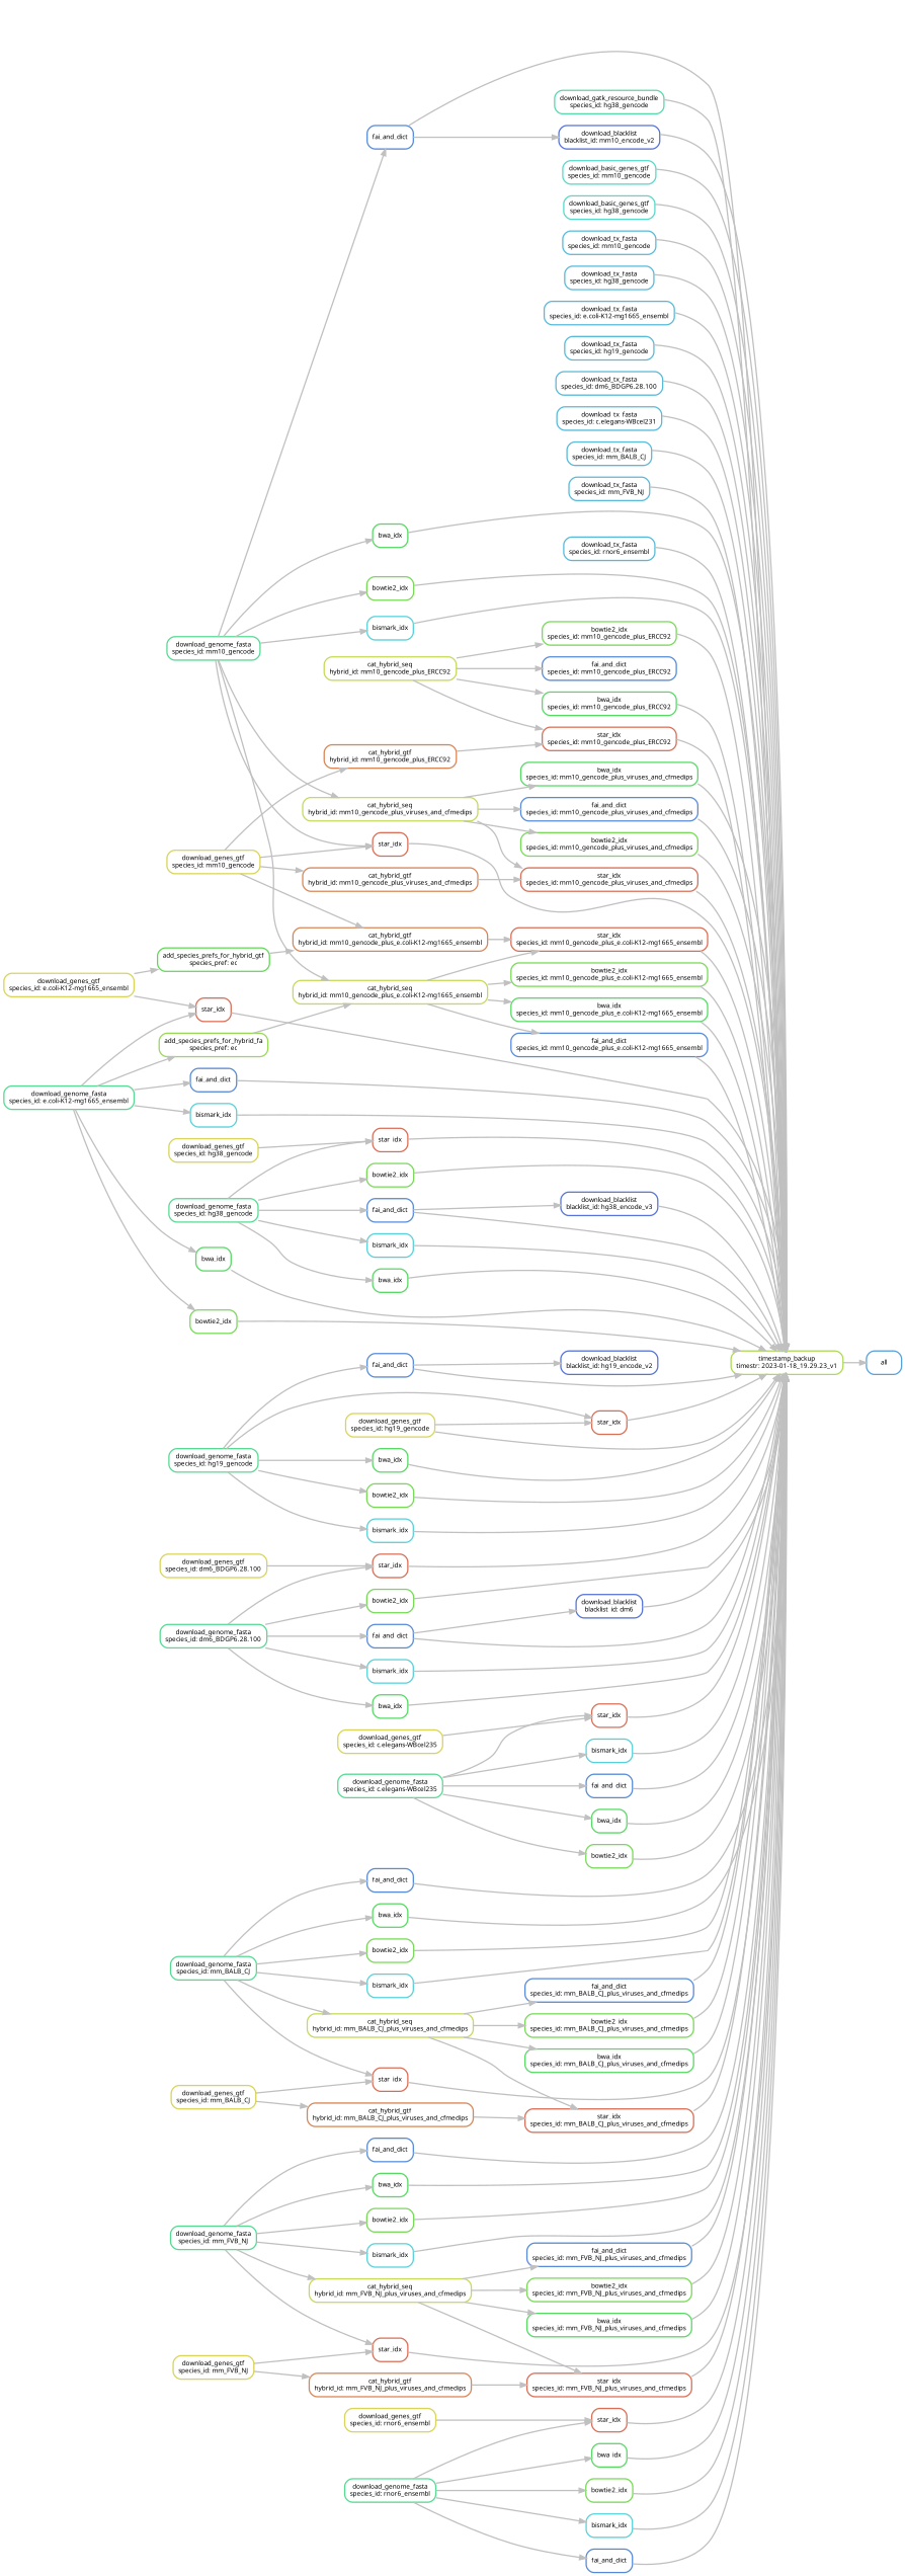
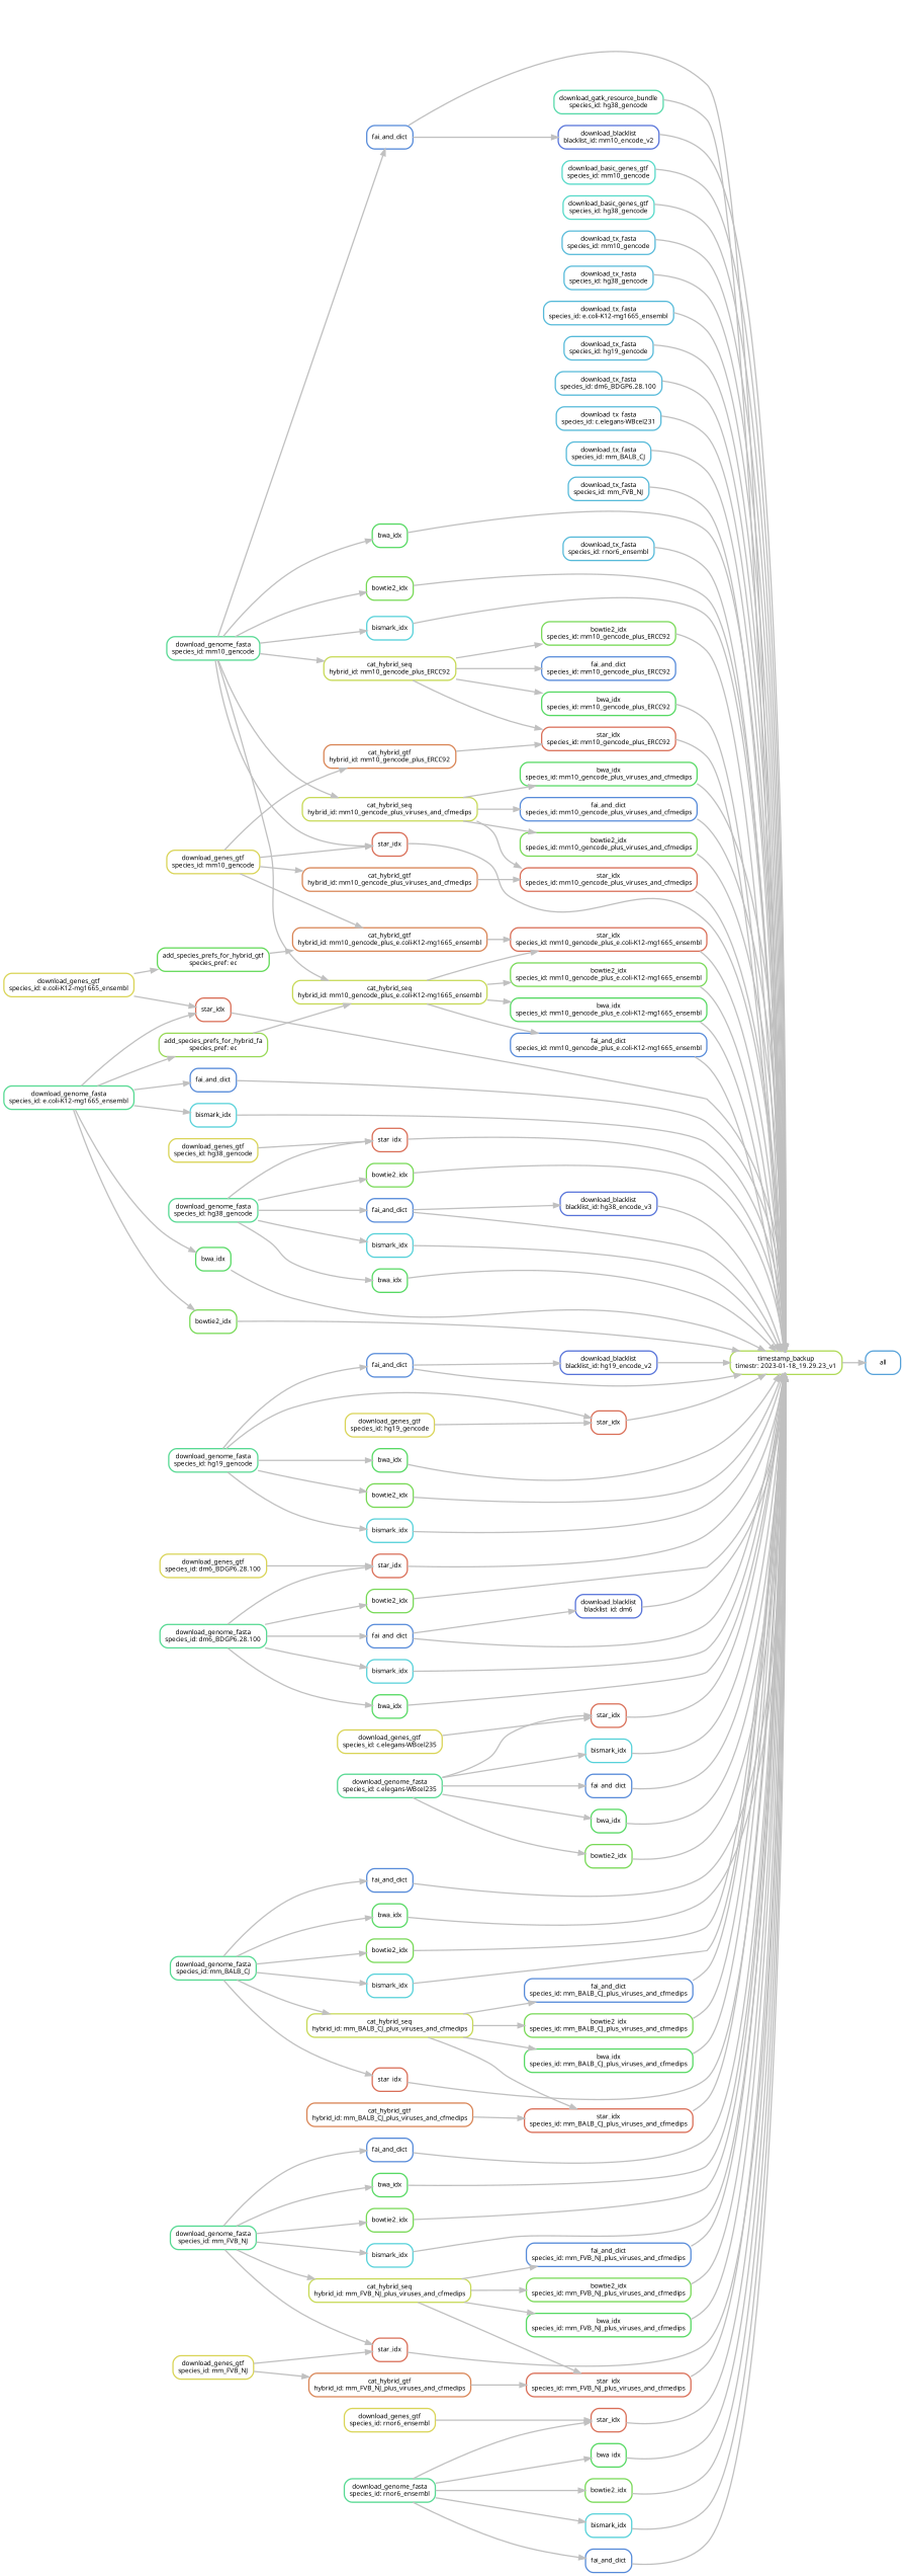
  digraph {
    bgcolor=white
    rankdir=LR
    node [color="0.60 0.6 0.85" fontname=sans fontsize=10 penwidth=2 shape=box style=rounded]
    edge [color=grey penwidth=2]
    n1 [color="0.57 0.6 0.85" label=all]
    n2 [color="0.22 0.6 0.85" label="timestamp_backup\ntimestr: 2023-01-18_19.29.23_v1"]
    n3 [color="0.48 0.6 0.85" label="download_basic_genes_gtf\nspecies_id: mm10_gencode"]
    n4 [color="0.48 0.6 0.85" label="download_basic_genes_gtf\nspecies_id: hg38_gencode"]
    n5 [color="0.54 0.6 0.85" label="download_tx_fasta\nspecies_id: mm10_gencode"]
    n6 [color="0.54 0.6 0.85" label="download_tx_fasta\nspecies_id: hg38_gencode"]
    n7 [color="0.54 0.6 0.85" label="download_tx_fasta\nspecies_id: e.coli-K12-mg1665_ensembl"]
    n8 [color="0.54 0.6 0.85" label="download_tx_fasta\nspecies_id: hg19_gencode"]
    n9 [color="0.54 0.6 0.85" label="download_tx_fasta\nspecies_id: dm6_BDGP6.28.100"]
    n10 [color="0.54 0.6 0.85" label="download_tx_fasta\nspecies_id: c.elegans-WBcel231"]
    n11 [color="0.54 0.6 0.85" label="download_tx_fasta\nspecies_id: mm_BALB_CJ"]
    n12 [color="0.54 0.6 0.85" label="download_tx_fasta\nspecies_id: mm_FVB_NJ"]
    n13 [color="0.54 0.6 0.85" label="download_tx_fasta\nspecies_id: rnor6_ensembl"]
    n14 [label=fai_and_dict]
    n15 [color="0.63 0.6 0.85" label="download_blacklist\nblacklist_id: mm10_encode_v2"]
    n16 [color="0.41 0.6 0.85" label="download_genome_fasta\nspecies_id: mm10_gencode"]
    n17 [color="0.03 0.6 0.85" label=star_idx]
    n18 [color="0.35 0.6 0.85" label=bwa_idx]
    n19 [color="0.29 0.6 0.85" label=bowtie2_idx]
    n20 [color="0.51 0.6 0.85" label=bismark_idx]
    n21 [color="0.19 0.6 0.85" label="cat_hybrid_seq\nhybrid_id: mm10_gencode_plus_ERCC92"]
    n22 [color="0.19 0.6 0.85" label="cat_hybrid_seq\nhybrid_id: mm10_gencode_plus_e.coli-K12-mg1665_ensembl"]
    n23 [color="0.19 0.6 0.85" label="cat_hybrid_seq\nhybrid_id: mm10_gencode_plus_viruses_and_cfmedips"]
    n24 [color="0.35 0.6 0.85" label="bwa_idx\nspecies_id: mm10_gencode_plus_ERCC92"]
    n25 [label="fai_and_dict\nspecies_id: mm10_gencode_plus_ERCC92"]
    n26 [color="0.03 0.6 0.85" label="star_idx\nspecies_id: mm10_gencode_plus_ERCC92"]
    n27 [color="0.29 0.6 0.85" label="bowtie2_idx\nspecies_id: mm10_gencode_plus_ERCC92"]
    n28 [color="0.35 0.6 0.85" label="bwa_idx\nspecies_id: mm10_gencode_plus_e.coli-K12-mg1665_ensembl"]
    n29 [label="fai_and_dict\nspecies_id: mm10_gencode_plus_e.coli-K12-mg1665_ensembl"]
    n30 [color="0.03 0.6 0.85" label="star_idx\nspecies_id: mm10_gencode_plus_e.coli-K12-mg1665_ensembl"]
    n31 [color="0.29 0.6 0.85" label="bowtie2_idx\nspecies_id: mm10_gencode_plus_e.coli-K12-mg1665_ensembl"]
    n32 [color="0.35 0.6 0.85" label="bwa_idx\nspecies_id: mm10_gencode_plus_viruses_and_cfmedips"]
    n33 [label="fai_and_dict\nspecies_id: mm10_gencode_plus_viruses_and_cfmedips"]
    n34 [color="0.03 0.6 0.85" label="star_idx\nspecies_id: mm10_gencode_plus_viruses_and_cfmedips"]
    n35 [color="0.29 0.6 0.85" label="bowtie2_idx\nspecies_id: mm10_gencode_plus_viruses_and_cfmedips"]
    n36 [label=fai_and_dict]
    n37 [color="0.63 0.6 0.85" label="download_blacklist\nblacklist_id: hg38_encode_v3"]
    n38 [color="0.41 0.6 0.85" label="download_genome_fasta\nspecies_id: hg38_gencode"]
    n39 [color="0.03 0.6 0.85" label=star_idx]
    n40 [color="0.35 0.6 0.85" label=bwa_idx]
    n41 [color="0.29 0.6 0.85" label=bowtie2_idx]
    n42 [color="0.51 0.6 0.85" label=bismark_idx]
    n43 [label=fai_and_dict]
    n44 [color="0.41 0.6 0.85" label="download_genome_fasta\nspecies_id: e.coli-K12-mg1665_ensembl"]
    n45 [color="0.03 0.6 0.85" label=star_idx]
    n46 [color="0.35 0.6 0.85" label=bwa_idx]
    n47 [color="0.29 0.6 0.85" label=bowtie2_idx]
    n48 [color="0.51 0.6 0.85" label=bismark_idx]
    n49 [color="0.25 0.6 0.85" label="add_species_prefs_for_hybrid_fa\nspecies_pref: ec"]
    n50 [label=fai_and_dict]
    n51 [color="0.63 0.6 0.85" label="download_blacklist\nblacklist_id: hg19_encode_v2"]
    n52 [color="0.41 0.6 0.85" label="download_genome_fasta\nspecies_id: hg19_gencode"]
    n53 [color="0.03 0.6 0.85" label=star_idx]
    n54 [color="0.35 0.6 0.85" label=bwa_idx]
    n55 [color="0.29 0.6 0.85" label=bowtie2_idx]
    n56 [color="0.51 0.6 0.85" label=bismark_idx]
    n57 [label=fai_and_dict]
    n58 [color="0.63 0.6 0.85" label="download_blacklist\nblacklist_id: dm6"]
    n59 [color="0.41 0.6 0.85" label="download_genome_fasta\nspecies_id: dm6_BDGP6.28.100"]
    n60 [color="0.03 0.6 0.85" label=star_idx]
    n61 [color="0.35 0.6 0.85" label=bwa_idx]
    n62 [color="0.29 0.6 0.85" label=bowtie2_idx]
    n63 [color="0.51 0.6 0.85" label=bismark_idx]
    n64 [label=fai_and_dict]
    n65 [color="0.41 0.6 0.85" label="download_genome_fasta\nspecies_id: c.elegans-WBcel235"]
    n66 [color="0.03 0.6 0.85" label=star_idx]
    n67 [color="0.35 0.6 0.85" label=bwa_idx]
    n68 [color="0.29 0.6 0.85" label=bowtie2_idx]
    n69 [color="0.51 0.6 0.85" label=bismark_idx]
    n70 [label=fai_and_dict]
    n71 [color="0.41 0.6 0.85" label="download_genome_fasta\nspecies_id: mm_BALB_CJ"]
    n72 [color="0.03 0.6 0.85" label=star_idx]
    n73 [color="0.35 0.6 0.85" label=bwa_idx]
    n74 [color="0.29 0.6 0.85" label=bowtie2_idx]
    n75 [color="0.51 0.6 0.85" label=bismark_idx]
    n76 [color="0.19 0.6 0.85" label="cat_hybrid_seq\nhybrid_id: mm_BALB_CJ_plus_viruses_and_cfmedips"]
    n77 [color="0.35 0.6 0.85" label="bwa_idx\nspecies_id: mm_BALB_CJ_plus_viruses_and_cfmedips"]
    n78 [label="fai_and_dict\nspecies_id: mm_BALB_CJ_plus_viruses_and_cfmedips"]
    n79 [color="0.03 0.6 0.85" label="star_idx\nspecies_id: mm_BALB_CJ_plus_viruses_and_cfmedips"]
    n80 [color="0.29 0.6 0.85" label="bowtie2_idx\nspecies_id: mm_BALB_CJ_plus_viruses_and_cfmedips"]
    n81 [label=fai_and_dict]
    n82 [color="0.41 0.6 0.85" label="download_genome_fasta\nspecies_id: mm_FVB_NJ"]
    n83 [color="0.03 0.6 0.85" label=star_idx]
    n84 [color="0.35 0.6 0.85" label=bwa_idx]
    n85 [color="0.29 0.6 0.85" label=bowtie2_idx]
    n86 [color="0.51 0.6 0.85" label=bismark_idx]
    n87 [color="0.19 0.6 0.85" label="cat_hybrid_seq\nhybrid_id: mm_FVB_NJ_plus_viruses_and_cfmedips"]
    n88 [color="0.35 0.6 0.85" label="bwa_idx\nspecies_id: mm_FVB_NJ_plus_viruses_and_cfmedips"]
    n89 [label="fai_and_dict\nspecies_id: mm_FVB_NJ_plus_viruses_and_cfmedips"]
    n90 [color="0.03 0.6 0.85" label="star_idx\nspecies_id: mm_FVB_NJ_plus_viruses_and_cfmedips"]
    n91 [color="0.29 0.6 0.85" label="bowtie2_idx\nspecies_id: mm_FVB_NJ_plus_viruses_and_cfmedips"]
    n92 [label=fai_and_dict]
    n93 [color="0.41 0.6 0.85" label="download_genome_fasta\nspecies_id: rnor6_ensembl"]
    n94 [color="0.03 0.6 0.85" label=star_idx]
    n95 [color="0.35 0.6 0.85" label=bwa_idx]
    n96 [color="0.29 0.6 0.85" label=bowtie2_idx]
    n97 [color="0.51 0.6 0.85" label=bismark_idx]
    n98 [color="0.16 0.6 0.85" label="download_genes_gtf\nspecies_id: mm10_gencode"]
    n99 [color="0.06 0.6 0.85" label="cat_hybrid_gtf\nhybrid_id: mm10_gencode_plus_ERCC92"]
    n100 [color="0.06 0.6 0.85" label="cat_hybrid_gtf\nhybrid_id: mm10_gencode_plus_e.coli-K12-mg1665_ensembl"]
    n101 [color="0.06 0.6 0.85" label="cat_hybrid_gtf\nhybrid_id: mm10_gencode_plus_viruses_and_cfmedips"]
    n102 [color="0.16 0.6 0.85" label="download_genes_gtf\nspecies_id: hg38_gencode"]
    n103 [color="0.16 0.6 0.85" label="download_genes_gtf\nspecies_id: e.coli-K12-mg1665_ensembl"]
    n104 [color="0.32 0.6 0.85" label="add_species_prefs_for_hybrid_gtf\nspecies_pref: ec"]
    n105 [color="0.16 0.6 0.85" label="download_genes_gtf\nspecies_id: hg19_gencode"]
    n106 [color="0.16 0.6 0.85" label="download_genes_gtf\nspecies_id: dm6_BDGP6.28.100"]
    n107 [color="0.16 0.6 0.85" label="download_genes_gtf\nspecies_id: c.elegans-WBcel235"]
-   n108 [color="0.16 0.6 0.85" label="download_genes_gtf\nspecies_id: mm_BALB_CJ"]
    n109 [color="0.06 0.6 0.85" label="cat_hybrid_gtf\nhybrid_id: mm_BALB_CJ_plus_viruses_and_cfmedips"]
    n110 [color="0.16 0.6 0.85" label="download_genes_gtf\nspecies_id: mm_FVB_NJ"]
    n111 [color="0.06 0.6 0.85" label="cat_hybrid_gtf\nhybrid_id: mm_FVB_NJ_plus_viruses_and_cfmedips"]
    n112 [color="0.16 0.6 0.85" label="download_genes_gtf\nspecies_id: rnor6_ensembl"]
    n113 [color="0.44 0.6 0.85" label="download_gatk_resource_bundle\nspecies_id: hg38_gencode"]
    n2 -> n1
    n3 -> n2
    n4 -> n2
    n5 -> n2
    n6 -> n2
    n7 -> n2
    n8 -> n2
    n9 -> n2
    n10 -> n2
    n11 -> n2
    n12 -> n2
    n13 -> n2
    n14 -> n2
    n14 -> n15
    n15 -> n2
    n16 -> n14
    n16 -> n17
    n16 -> n18
    n16 -> n19
    n16 -> n20
+   n16 -> n21
    n16 -> n22
    n16 -> n23
    n17 -> n2
    n18 -> n2
    n19 -> n2
    n20 -> n2
    n21 -> n24
    n21 -> n25
    n21 -> n26
    n21 -> n27
    n22 -> n28
    n22 -> n29
    n22 -> n30
    n22 -> n31
    n23 -> n32
    n23 -> n33
    n23 -> n34
    n23 -> n35
    n24 -> n2
    n26 -> n2
    n27 -> n2
    n28 -> n2
    n29 -> n2
    n30 -> n2
    n31 -> n2
    n32 -> n2
    n33 -> n2
    n34 -> n2
    n35 -> n2
    n36 -> n2
    n36 -> n37
    n37 -> n2
    n38 -> n36
    n38 -> n39
    n38 -> n40
    n38 -> n41
    n38 -> n42
    n39 -> n2
    n40 -> n2
    n41 -> n2
    n42 -> n2
    n43 -> n2
    n44 -> n43
    n44 -> n45
    n44 -> n46
    n44 -> n47
    n44 -> n48
    n44 -> n49
    n45 -> n2
    n46 -> n2
    n47 -> n2
    n48 -> n2
    n49 -> n22
    n50 -> n2
    n50 -> n51
-   n105 -> n2
+   n51 -> n2
    n52 -> n50
    n52 -> n53
    n52 -> n54
    n52 -> n55
    n52 -> n56
    n53 -> n2
    n54 -> n2
    n55 -> n2
    n56 -> n2
    n57 -> n2
    n57 -> n58
    n58 -> n2
    n59 -> n57
    n59 -> n60
    n59 -> n61
    n59 -> n62
    n59 -> n63
    n60 -> n2
    n61 -> n2
    n62 -> n2
    n63 -> n2
    n64 -> n2
    n65 -> n64
    n65 -> n66
    n65 -> n67
    n65 -> n68
    n65 -> n69
    n66 -> n2
    n67 -> n2
    n68 -> n2
    n69 -> n2
    n70 -> n2
    n71 -> n70
    n71 -> n72
    n71 -> n73
    n71 -> n74
    n71 -> n75
    n71 -> n76
    n72 -> n2
    n73 -> n2
    n74 -> n2
    n75 -> n2
    n76 -> n77
    n76 -> n78
    n76 -> n79
    n76 -> n80
    n77 -> n2
    n78 -> n2
    n79 -> n2
    n80 -> n2
    n81 -> n2
    n82 -> n81
    n82 -> n83
    n82 -> n84
    n82 -> n85
    n82 -> n86
    n82 -> n87
    n83 -> n2
    n84 -> n2
    n85 -> n2
    n86 -> n2
    n87 -> n88
    n87 -> n89
    n87 -> n90
    n87 -> n91
    n88 -> n2
    n89 -> n2
    n90 -> n2
    n91 -> n2
    n92 -> n2
    n93 -> n92
    n93 -> n94
    n93 -> n95
    n93 -> n96
    n93 -> n97
    n94 -> n2
    n95 -> n2
    n96 -> n2
    n97 -> n2
    n98 -> n17
    n98 -> n99
    n98 -> n100
    n98 -> n101
    n99 -> n26
    n100 -> n30
    n101 -> n34
    n102 -> n39
    n103 -> n45
    n103 -> n104
    n104 -> n100
    n105 -> n53
    n106 -> n60
    n107 -> n66
-   n108 -> n72
-   n108 -> n109
    n109 -> n79
    n110 -> n83
    n110 -> n111
    n111 -> n90
    n112 -> n94
    n113 -> n2
  }
